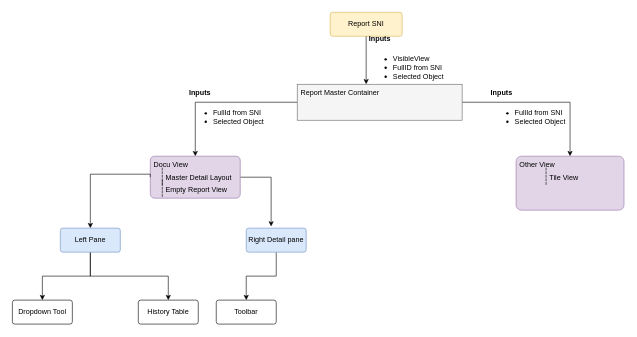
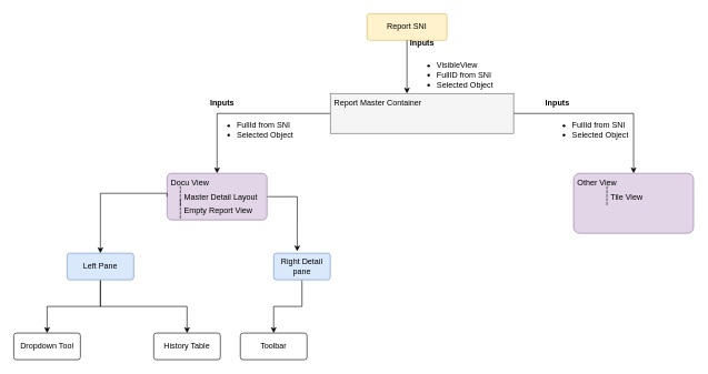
  <mxCell id="0" />
  <mxCell id="1" parent="0" />
  <mxCell id="2" value="Report SNI" style="rounded=1;arcSize=10;whiteSpace=wrap;html=1;align=center;fillColor=#fff2cc;strokeColor=#d6b656;" parent="1" vertex="1"><mxGeometry x="550" y="20" width="120" height="40" as="geometry" /></mxCell>
  <mxCell id="3" value="" style="edgeStyle=orthogonalEdgeStyle;rounded=0;orthogonalLoop=1;jettySize=auto;html=1;" parent="1" source="5" target="8" edge="1"><mxGeometry relative="1" as="geometry"><mxPoint x="632.5" y="280" as="targetPoint" /></mxGeometry></mxCell>
  <mxCell id="4" style="edgeStyle=orthogonalEdgeStyle;rounded=0;orthogonalLoop=1;jettySize=auto;html=1;entryX=0.5;entryY=0;entryDx=0;entryDy=0;" parent="1" source="5" target="21" edge="1"><mxGeometry relative="1" as="geometry" /></mxCell>
  <mxCell id="5" value="" style="whiteSpace=wrap;html=1;align=left;fillColor=#f5f5f5;fontColor=#333333;strokeColor=#666666;" parent="1" vertex="1"><mxGeometry x="495" y="140" width="275" height="60" as="geometry" /></mxCell>
  <mxCell id="6" value="Report Master Container" style="text;strokeColor=none;fillColor=none;spacingLeft=4;spacingRight=4;overflow=hidden;rotatable=0;points=[[0,0.5],[1,0.5]];portConstraint=eastwest;fontSize=12;" parent="1" vertex="1"><mxGeometry x="495" y="140" width="145" height="30" as="geometry" /></mxCell>
  <mxCell id="7" style="edgeStyle=orthogonalEdgeStyle;rounded=0;orthogonalLoop=1;jettySize=auto;html=1;entryX=0.415;entryY=-0.071;entryDx=0;entryDy=0;entryPerimeter=0;" parent="1" source="8" target="17" edge="1"><mxGeometry relative="1" as="geometry" /></mxCell>
  <mxCell id="8" value="" style="rounded=1;arcSize=10;whiteSpace=wrap;html=1;align=center;fillColor=#e1d5e7;strokeColor=#9673a6;" parent="1" vertex="1"><mxGeometry x="250" y="260" width="150" height="70" as="geometry" /></mxCell>
  <mxCell id="9" style="edgeStyle=orthogonalEdgeStyle;rounded=0;orthogonalLoop=1;jettySize=auto;html=1;entryX=0.5;entryY=0;entryDx=0;entryDy=0;" parent="1" target="15" edge="1"><mxGeometry relative="1" as="geometry"><mxPoint x="250" y="295" as="sourcePoint" /><Array as="points"><mxPoint x="250" y="290" /><mxPoint x="150" y="290" /></Array></mxGeometry></mxCell>
  <mxCell id="10" value="Master Detail Layout" style="shape=partialRectangle;fillColor=none;align=left;verticalAlign=middle;strokeColor=none;spacingLeft=34;rotatable=0;points=[[0,0.5],[1,0.5]];portConstraint=eastwest;dropTarget=0;" parent="1" vertex="1"><mxGeometry x="240" y="280" width="90" height="30" as="geometry" /></mxCell>
  <mxCell id="11" value="" style="shape=partialRectangle;top=0;left=0;bottom=0;fillColor=none;stokeWidth=1;dashed=1;align=left;verticalAlign=middle;spacingLeft=4;spacingRight=4;overflow=hidden;rotatable=0;points=[];portConstraint=eastwest;part=1;" parent="10" vertex="1" connectable="0"><mxGeometry width="30" height="30" as="geometry" /></mxCell>
  <mxCell id="12" value="Docu View" style="text;strokeColor=none;fillColor=none;spacingLeft=4;spacingRight=4;overflow=hidden;rotatable=0;points=[[0,0.5],[1,0.5]];portConstraint=eastwest;fontSize=12;" parent="1" vertex="1"><mxGeometry x="250" y="260" width="80" height="30" as="geometry" /></mxCell>
  <mxCell id="13" value="" style="edgeStyle=orthogonalEdgeStyle;rounded=0;orthogonalLoop=1;jettySize=auto;html=1;" parent="1" source="15" target="18" edge="1"><mxGeometry relative="1" as="geometry" /></mxCell>
  <mxCell id="14" style="edgeStyle=orthogonalEdgeStyle;rounded=0;orthogonalLoop=1;jettySize=auto;html=1;entryX=0.5;entryY=0;entryDx=0;entryDy=0;" parent="1" target="19" edge="1"><mxGeometry relative="1" as="geometry"><mxPoint x="150" y="420" as="sourcePoint" /><Array as="points"><mxPoint x="150" y="460" /><mxPoint x="280" y="460" /></Array></mxGeometry></mxCell>
  <mxCell id="15" value="Left Pane" style="rounded=1;arcSize=10;whiteSpace=wrap;html=1;align=center;fillColor=#dae8fc;strokeColor=#6c8ebf;" parent="1" vertex="1"><mxGeometry x="100" y="380" width="100" height="40" as="geometry" /></mxCell>
  <mxCell id="16" style="edgeStyle=orthogonalEdgeStyle;rounded=0;orthogonalLoop=1;jettySize=auto;html=1;entryX=0.5;entryY=0;entryDx=0;entryDy=0;" parent="1" source="17" target="20" edge="1"><mxGeometry relative="1" as="geometry" /></mxCell>
- <mxCell id="17" value="Right Detail pane" style="rounded=1;arcSize=10;whiteSpace=wrap;html=1;align=center;fillColor=#dae8fc;strokeColor=#6c8ebf;" parent="1" vertex="1"><mxGeometry x="410" y="380" width="100" height="40" as="geometry" /></mxCell>
+ <mxCell id="17" value="Right Detail pane" style="rounded=1;arcSize=10;whiteSpace=wrap;html=1;align=center;fillColor=#dae8fc;strokeColor=#6c8ebf;" parent="1" vertex="1"><mxGeometry x="410" y="380" width="85" height="40" as="geometry" /></mxCell>
  <mxCell id="18" value="Dropdown Tool" style="rounded=1;arcSize=10;whiteSpace=wrap;html=1;align=center;" parent="1" vertex="1"><mxGeometry x="20" y="500" width="100" height="40" as="geometry" /></mxCell>
  <mxCell id="19" value="History Table" style="rounded=1;arcSize=10;whiteSpace=wrap;html=1;align=center;" parent="1" vertex="1"><mxGeometry x="230" y="500" width="100" height="40" as="geometry" /></mxCell>
  <mxCell id="20" value="Toolbar" style="rounded=1;arcSize=10;whiteSpace=wrap;html=1;align=center;" parent="1" vertex="1"><mxGeometry x="360" y="500" width="100" height="40" as="geometry" /></mxCell>
  <mxCell id="21" value="" style="rounded=1;arcSize=10;whiteSpace=wrap;html=1;align=center;fillColor=#e1d5e7;strokeColor=#9673a6;" parent="1" vertex="1"><mxGeometry x="860" y="260" width="180" height="90" as="geometry" /></mxCell>
  <mxCell id="22" value="Tile View" style="shape=partialRectangle;fillColor=none;align=left;verticalAlign=middle;strokeColor=none;spacingLeft=34;rotatable=0;points=[[0,0.5],[1,0.5]];portConstraint=eastwest;dropTarget=0;" parent="1" vertex="1"><mxGeometry x="880" y="280" width="90" height="30" as="geometry" /></mxCell>
  <mxCell id="23" value="" style="shape=partialRectangle;top=0;left=0;bottom=0;fillColor=none;stokeWidth=1;dashed=1;align=left;verticalAlign=middle;spacingLeft=4;spacingRight=4;overflow=hidden;rotatable=0;points=[];portConstraint=eastwest;part=1;" parent="22" vertex="1" connectable="0"><mxGeometry width="30" height="30" as="geometry" /></mxCell>
  <mxCell id="24" value="Empty Report View" style="shape=partialRectangle;fillColor=none;align=left;verticalAlign=middle;strokeColor=none;spacingLeft=34;rotatable=0;points=[[0,0.5],[1,0.5]];portConstraint=eastwest;dropTarget=0;" parent="1" vertex="1"><mxGeometry x="240" y="300" width="90" height="30" as="geometry" /></mxCell>
  <mxCell id="25" value="" style="shape=partialRectangle;top=0;left=0;bottom=0;fillColor=none;stokeWidth=1;dashed=1;align=left;verticalAlign=middle;spacingLeft=4;spacingRight=4;overflow=hidden;rotatable=0;points=[];portConstraint=eastwest;part=1;" parent="24" vertex="1" connectable="0"><mxGeometry width="30" height="30" as="geometry" /></mxCell>
  <mxCell id="26" value="Other View" style="text;strokeColor=none;fillColor=none;spacingLeft=4;spacingRight=4;overflow=hidden;rotatable=0;points=[[0,0.5],[1,0.5]];portConstraint=eastwest;fontSize=12;" parent="1" vertex="1"><mxGeometry x="860" y="260" width="80" height="30" as="geometry" /></mxCell>
  <mxCell id="27" value="" style="endArrow=classic;html=1;rounded=0;exitX=0.5;exitY=1;exitDx=0;exitDy=0;" parent="1" source="2" edge="1"><mxGeometry width="50" height="50" relative="1" as="geometry"><mxPoint x="620" y="290" as="sourcePoint" /><mxPoint x="610" y="140" as="targetPoint" /></mxGeometry></mxCell>
  <mxCell id="28" value="&lt;h1&gt;&lt;font style=&quot;font-size: 12px&quot;&gt;Inputs&lt;/font&gt;&lt;/h1&gt;&lt;p&gt;&lt;/p&gt;&lt;ul&gt;&lt;li&gt;&lt;font style=&quot;font-size: 12px&quot;&gt;FullId from SNI&lt;/font&gt;&lt;/li&gt;&lt;li&gt;&lt;font style=&quot;font-size: 12px&quot;&gt;Selected Object&lt;/font&gt;&lt;/li&gt;&lt;/ul&gt;&lt;p&gt;&lt;/p&gt;" style="text;html=1;strokeColor=none;fillColor=none;spacing=5;spacingTop=-20;whiteSpace=wrap;overflow=hidden;rounded=0;" parent="1" vertex="1"><mxGeometry x="812.5" y="130" width="175" height="80" as="geometry" /></mxCell>
  <mxCell id="29" value="&lt;h1&gt;&lt;font style=&quot;font-size: 12px&quot;&gt;Inputs&lt;/font&gt;&lt;/h1&gt;&lt;p&gt;&lt;/p&gt;&lt;ul&gt;&lt;li&gt;VisibleView&lt;/li&gt;&lt;li&gt;FullID from SNI&lt;/li&gt;&lt;li&gt;&lt;font style=&quot;font-size: 12px&quot;&gt;Selected Object&lt;/font&gt;&lt;/li&gt;&lt;/ul&gt;&lt;p&gt;&lt;/p&gt;" style="text;html=1;strokeColor=none;fillColor=none;spacing=5;spacingTop=-20;whiteSpace=wrap;overflow=hidden;rounded=0;" parent="1" vertex="1"><mxGeometry x="610" y="40" width="170" height="110" as="geometry" /></mxCell>
  <mxCell id="30" value="&lt;h1&gt;&lt;font style=&quot;font-size: 12px&quot;&gt;Inputs&lt;/font&gt;&lt;/h1&gt;&lt;p&gt;&lt;/p&gt;&lt;ul&gt;&lt;li&gt;&lt;font style=&quot;font-size: 12px&quot;&gt;FullId from SNI&lt;/font&gt;&lt;/li&gt;&lt;li&gt;&lt;font style=&quot;font-size: 12px&quot;&gt;Selected Object&lt;/font&gt;&lt;/li&gt;&lt;/ul&gt;&lt;p&gt;&lt;/p&gt;" style="text;html=1;strokeColor=none;fillColor=none;spacing=5;spacingTop=-20;whiteSpace=wrap;overflow=hidden;rounded=0;" parent="1" vertex="1"><mxGeometry x="310" y="130" width="175" height="80" as="geometry" /></mxCell>
